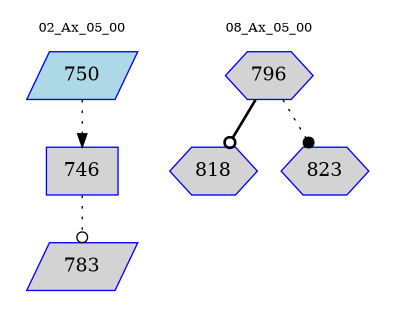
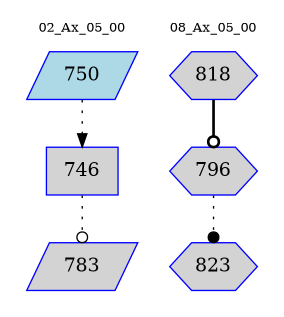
  digraph {
    node [color=blue fillcolor=lightgrey shape=hexagon style=filled]
    edge [arrowhead=odot color=black style=dotted]
    n1 [fillcolor=lightblue label=750 shape=parallelogram]
    n2 [label=746 shape=box]
    n3 [label=783 shape=parallelogram]
    n4 [label=818]
    n5 [label=796]
    n6 [label=823]
    subgraph cluster_1 {
      color=white
      fontsize=10
      label="02_Ax_05_00"
      n1
      n2
      n3
    }
    subgraph cluster_2 {
      color=white
      fontsize=10
      label="08_Ax_05_00"
      n4
      n5
      n6
    }
    n1 -> n2 [arrowhead=normal]
    n2 -> n3
-   n5 -> n4 [style=bold]
+   n4 -> n5 [style=bold]
    n5 -> n6 [arrowhead=dot]
  }
